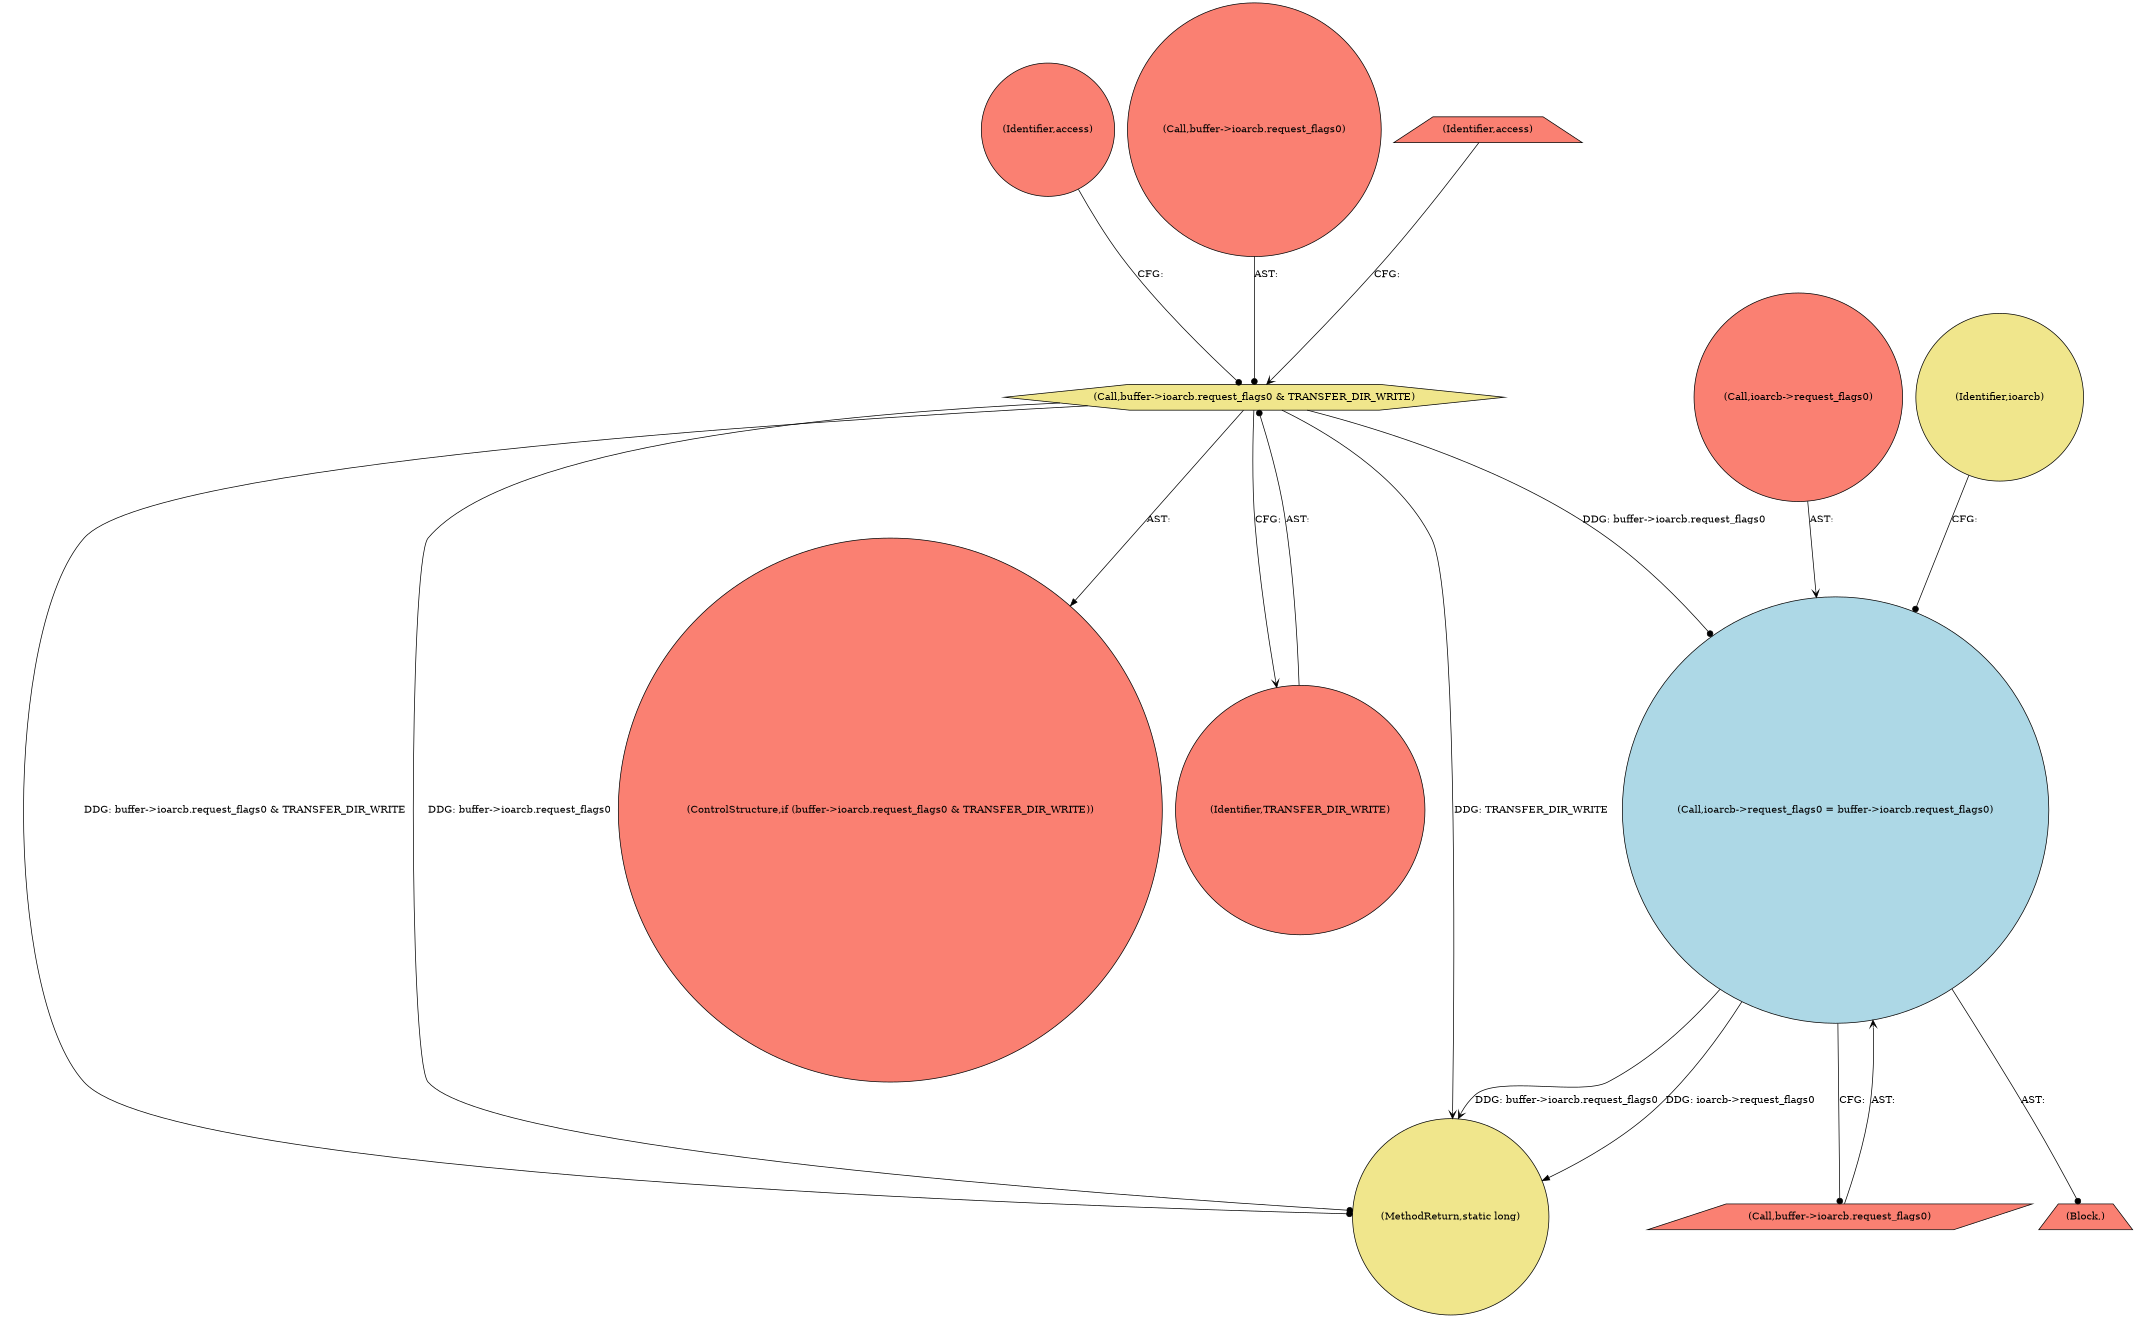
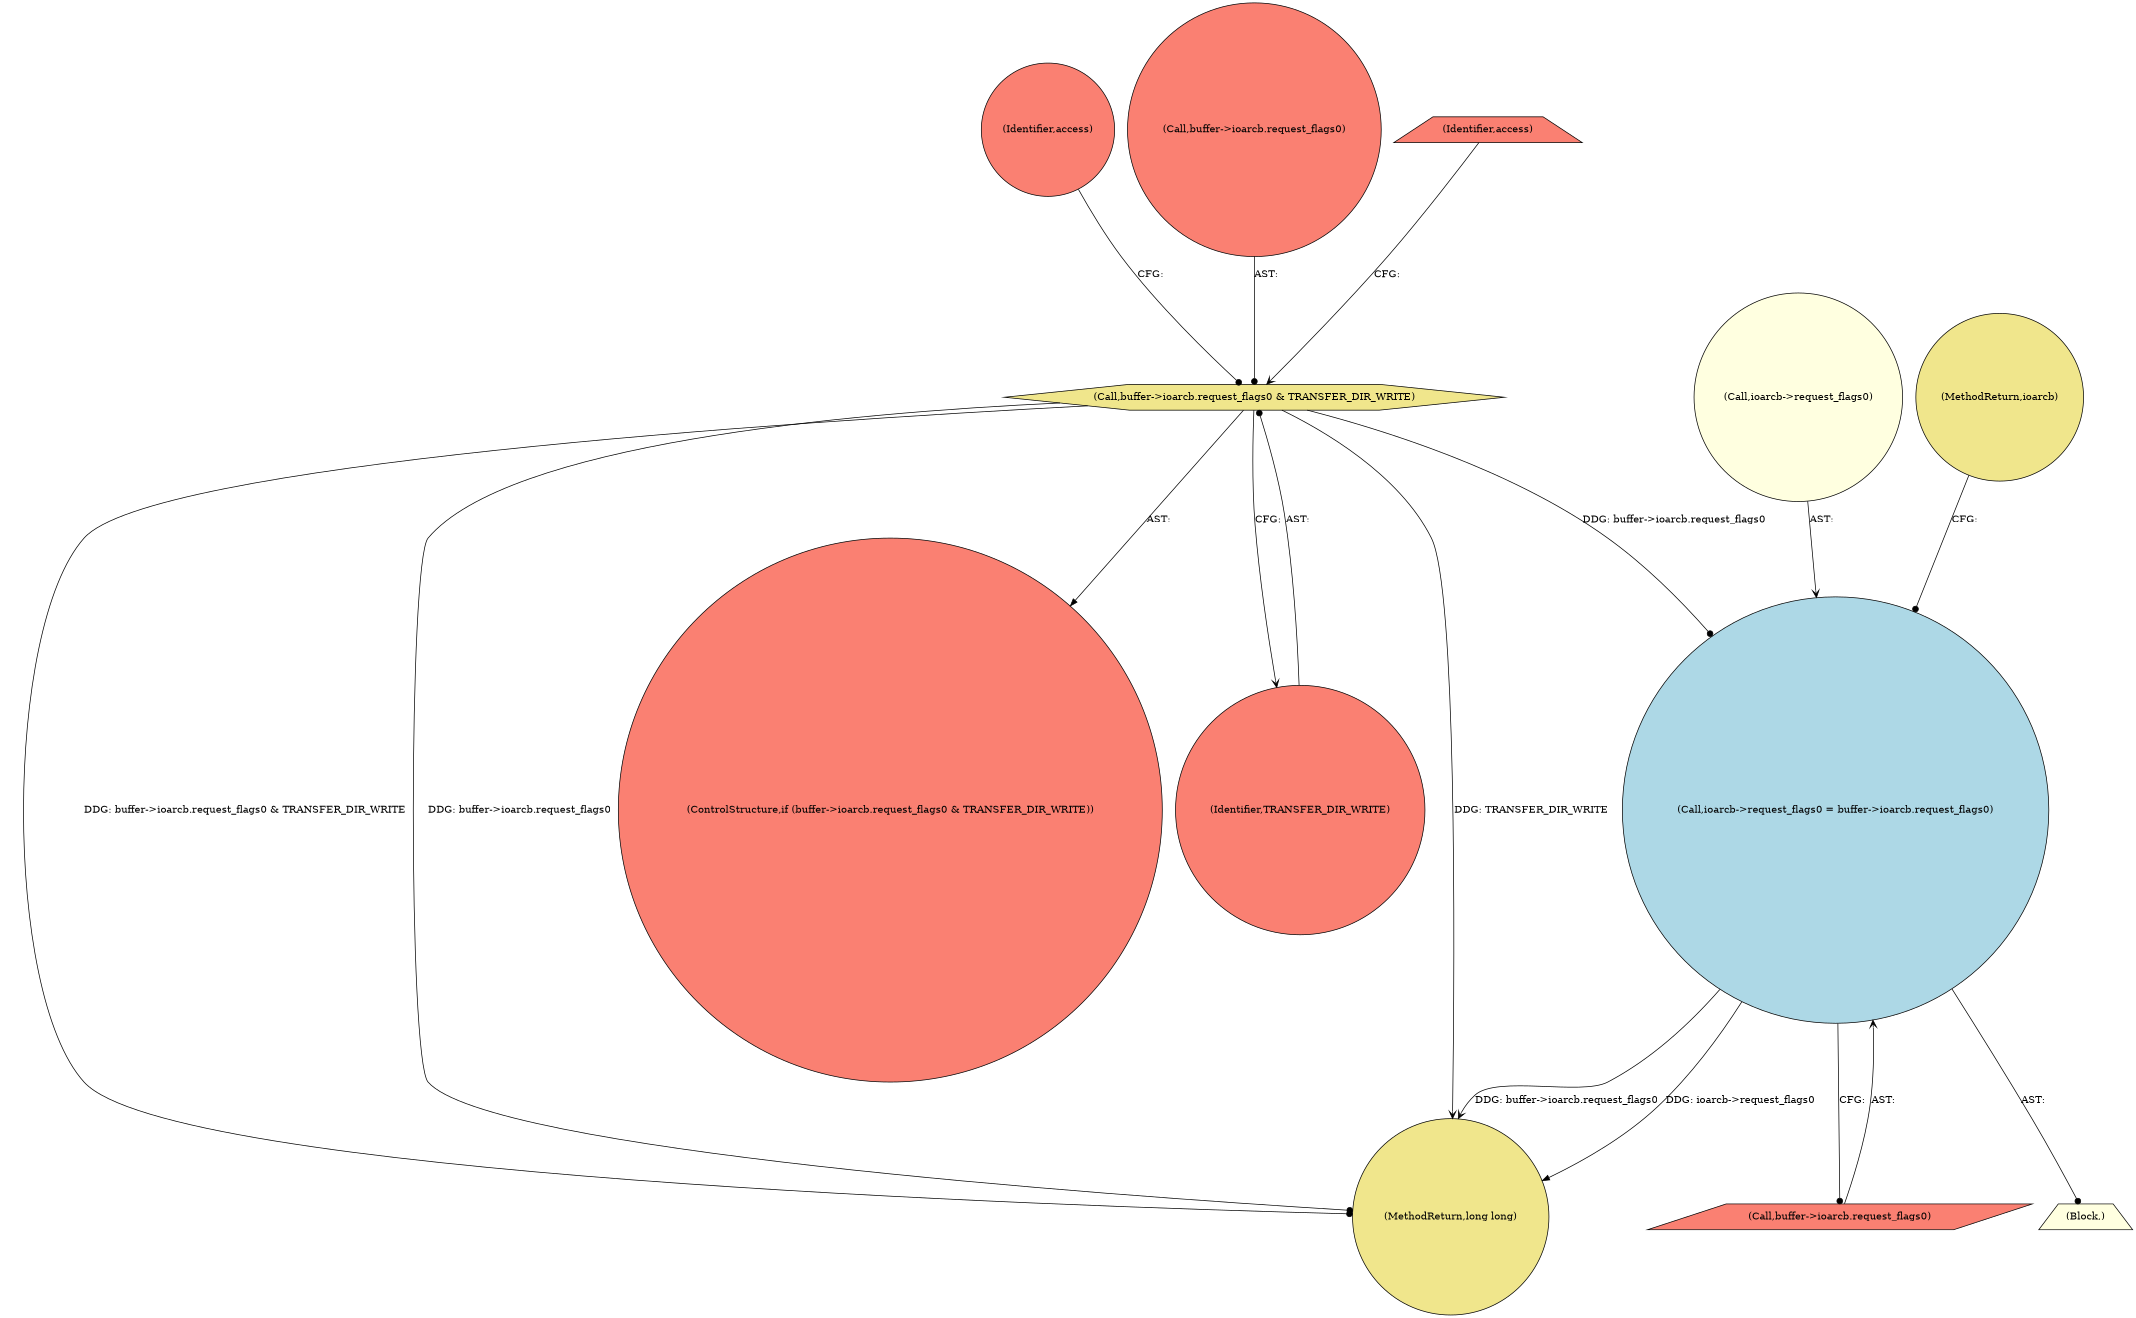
  digraph {
    node [fillcolor=salmon shape=circle style=filled]
    edge [arrowhead=dot]
    n1 [fillcolor=lightblue label="(Call,ioarcb->request_flags0 = buffer->ioarcb.request_flags0)"]
-   n2 [fillcolor=khaki label="(MethodReturn,static long)"]
+   n2 [fillcolor=khaki label="(MethodReturn,long long)"]
    n3 [label="(Call,buffer->ioarcb.request_flags0)" shape=parallelogram]
-   n4 [label="(Block,)" shape=trapezium]
+   n4 [fillcolor=lightyellow label="(Block,)" shape=trapezium]
    n5 [fillcolor=khaki label="(Call,buffer->ioarcb.request_flags0 & TRANSFER_DIR_WRITE)" shape=hexagon]
    n6 [label="(ControlStructure,if (buffer->ioarcb.request_flags0 & TRANSFER_DIR_WRITE))"]
    n7 [label="(Identifier,TRANSFER_DIR_WRITE)"]
    n8 [label="(Identifier,access)"]
-   n9 [label="(Call,ioarcb->request_flags0)"]
+   n9 [fillcolor=lightyellow label="(Call,ioarcb->request_flags0)"]
    n10 [label="(Call,buffer->ioarcb.request_flags0)"]
-   n11 [fillcolor=khaki label="(Identifier,ioarcb)"]
+   n11 [fillcolor=khaki label="(MethodReturn,ioarcb)"]
    n12 [label="(Identifier,access)" shape=trapezium]
    n1 -> n2 [arrowhead=vee label="DDG: buffer->ioarcb.request_flags0"]
    n1 -> n2 [arrowhead=normal label="DDG: ioarcb->request_flags0"]
    n1 -> n3 [label="CFG: "]
    n1 -> n4 [label="AST: "]
    n3 -> n1 [arrowhead=vee label="AST: "]
    n5 -> n1 [label="DDG: buffer->ioarcb.request_flags0"]
    n5 -> n2 [arrowhead=vee label="DDG: TRANSFER_DIR_WRITE"]
    n5 -> n2 [label="DDG: buffer->ioarcb.request_flags0 & TRANSFER_DIR_WRITE"]
    n5 -> n2 [label="DDG: buffer->ioarcb.request_flags0"]
    n5 -> n6 [arrowhead=normal label="AST: "]
    n5 -> n7 [arrowhead=vee label="CFG: "]
    n7 -> n5 [label="AST: "]
    n8 -> n5 [label="CFG: "]
    n9 -> n1 [arrowhead=vee label="AST: "]
    n10 -> n5 [label="AST: "]
    n11 -> n1 [label="CFG: "]
    n12 -> n5 [arrowhead=vee label="CFG: "]
  }
